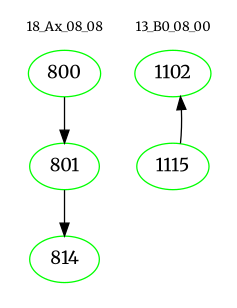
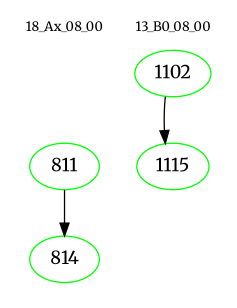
  digraph {
    fontname=Merriweather
    node [color=green fontname=Merriweather]
    edge [color=black fontname=Merriweather]
-   n1 [label=800]
    n2 [label=814]
-   n3 [label=801]
+   n3 [label=811]
    n4 [label=1102]
    n5 [label=1115]
    subgraph cluster_1 {
      color=white
      fontsize=10
-     label="18_Ax_08_08"
-     n1
+     label="18_Ax_08_00"
      n2
      n3
    }
    subgraph cluster_2 {
      color=white
      fontsize=10
      label="13_B0_08_00"
      n4
      n5
    }
-   n1 -> n3
    n3 -> n2
-   n5 -> n4
+   n4 -> n5
  }
